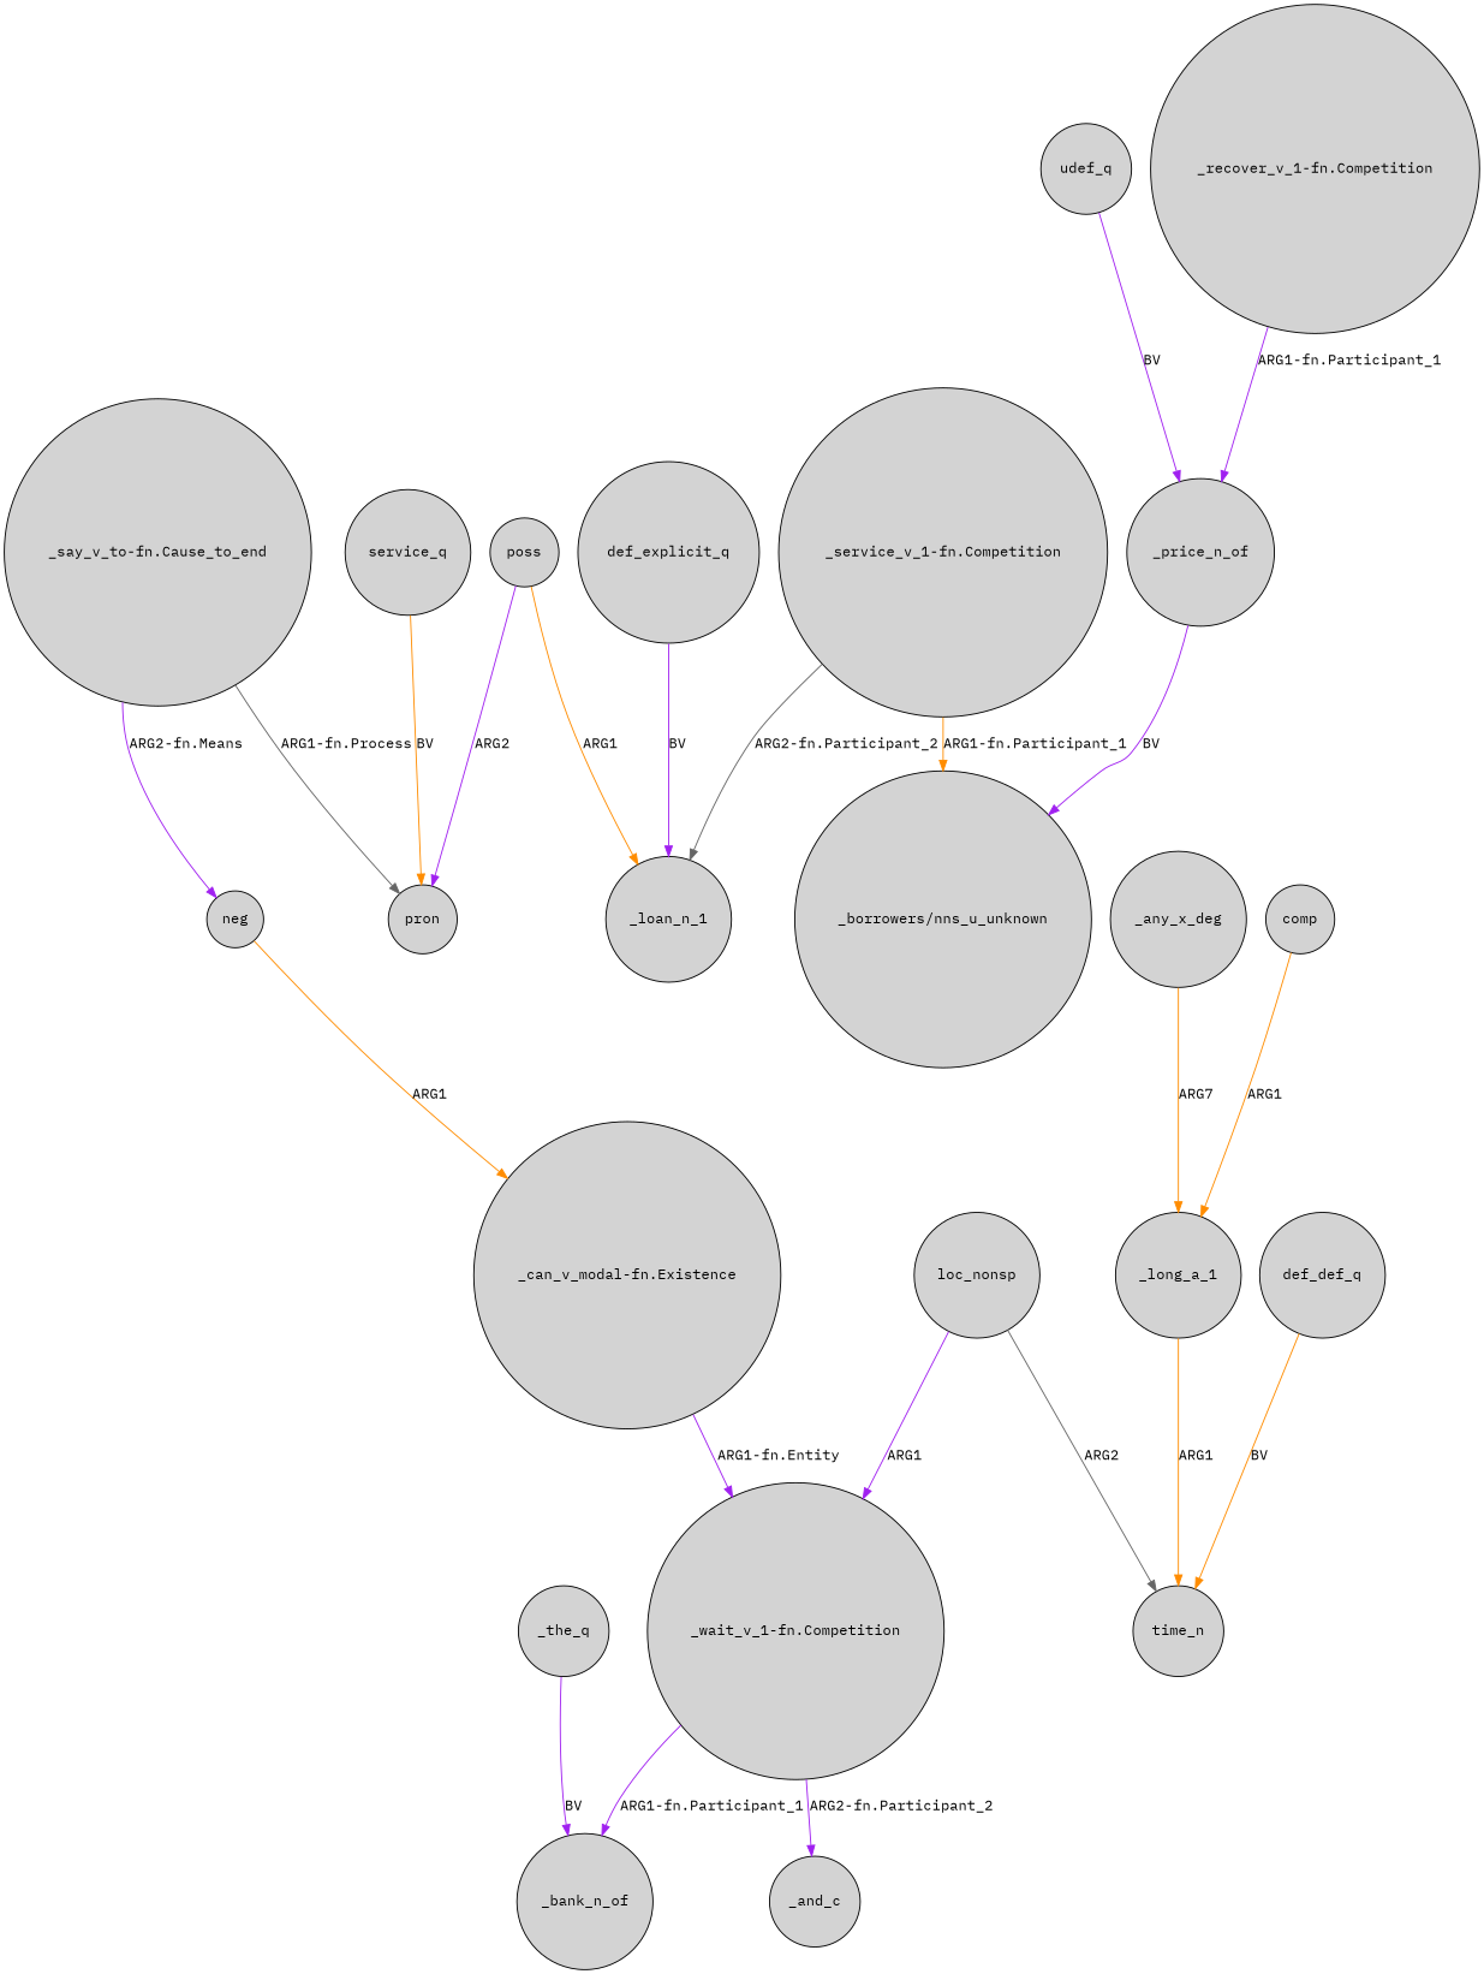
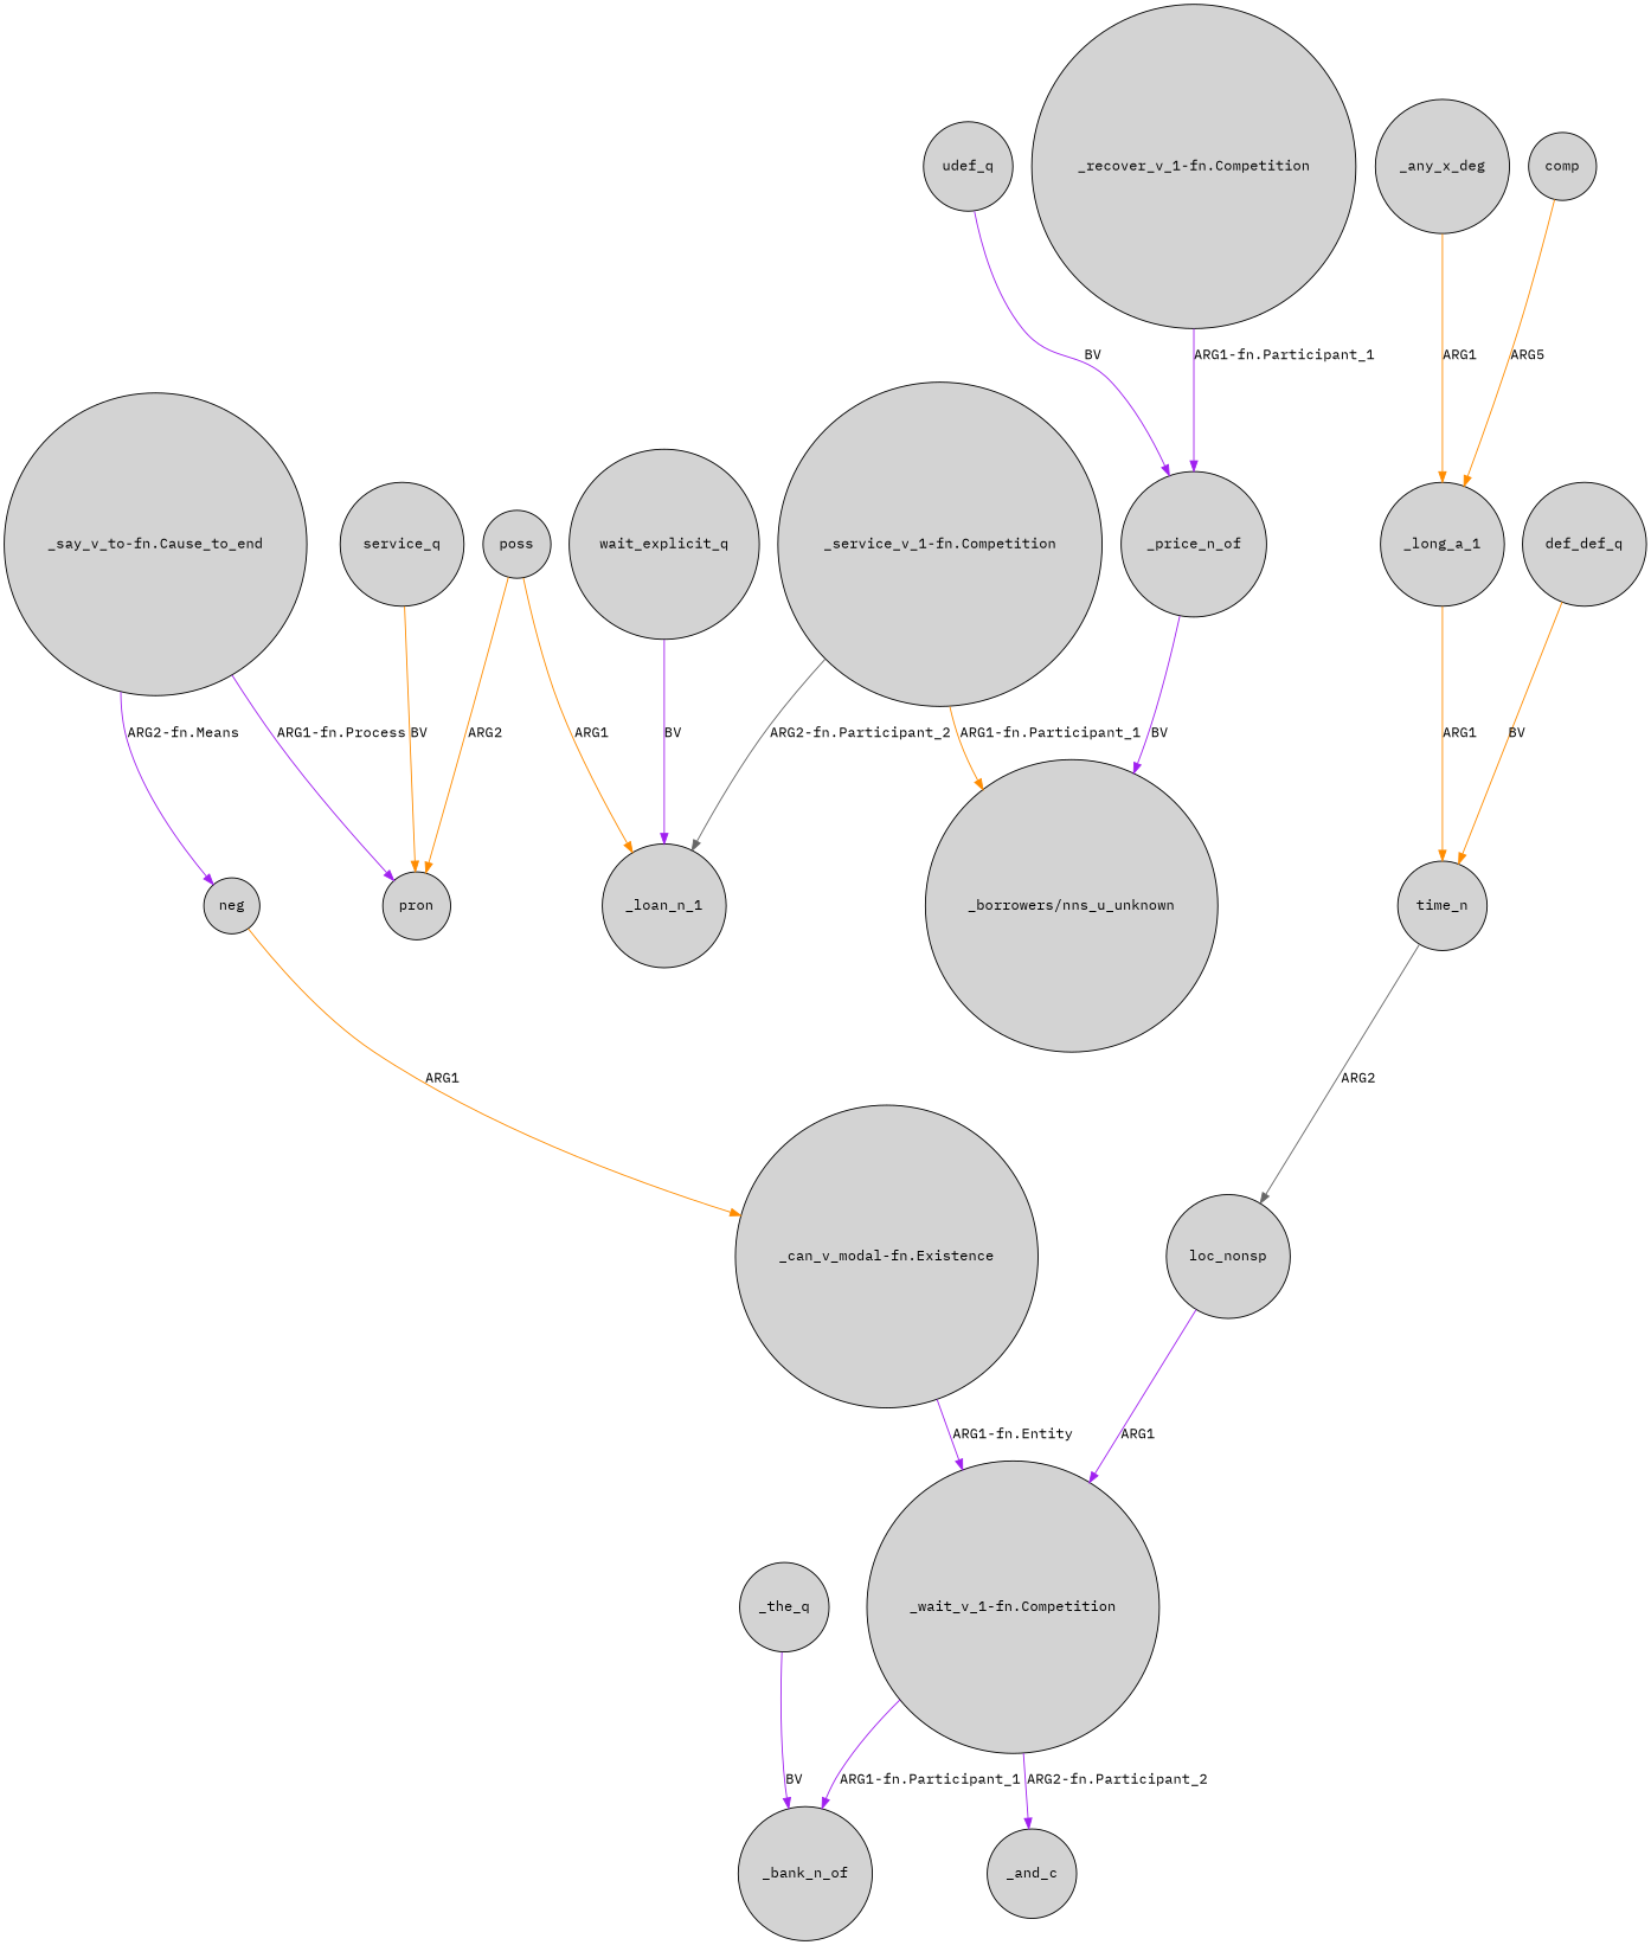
  digraph {
    fontname="IBM Plex Mono"
    node [fontname="IBM Plex Mono" shape=circle style=filled]
    edge [color=purple fontname="IBM Plex Mono"]
    _the_q
    _bank_n_of
-   def_explicit_q
+   def_explicit_q [label=wait_explicit_q]
    _loan_n_1
    udef_q
    _price_n_of
    "_borrowers/nns_u_unknown"
    _any_x_deg
    _long_a_1
    time_n
    "_can_v_modal-fn.Existence"
    "_wait_v_1-fn.Competition"
    _and_c
    "_say_v_to-fn.Cause_to_end"
    pron
    neg
    loc_nonsp
    n18 [label=service_q]
    comp
    poss
    "_service_v_1-fn.Competition"
    "_recover_v_1-fn.Competition"
    n23 [label=def_def_q]
    _the_q -> _bank_n_of [label=BV]
    def_explicit_q -> _loan_n_1 [label=BV]
    udef_q -> _price_n_of [label=BV]
    _price_n_of -> "_borrowers/nns_u_unknown" [label=BV]
-   _any_x_deg -> _long_a_1 [color=darkorange label=ARG7]
+   _any_x_deg -> _long_a_1 [color=darkorange label=ARG1]
    _long_a_1 -> time_n [color=darkorange label=ARG1]
    "_can_v_modal-fn.Existence" -> "_wait_v_1-fn.Competition" [label="ARG1-fn.Entity"]
    "_wait_v_1-fn.Competition" -> _bank_n_of [label="ARG1-fn.Participant_1"]
    "_wait_v_1-fn.Competition" -> _and_c [label="ARG2-fn.Participant_2"]
-   "_say_v_to-fn.Cause_to_end" -> pron [color=gray40 label="ARG1-fn.Process"]
+   "_say_v_to-fn.Cause_to_end" -> pron [label="ARG1-fn.Process"]
    "_say_v_to-fn.Cause_to_end" -> neg [label="ARG2-fn.Means"]
    neg -> "_can_v_modal-fn.Existence" [color=darkorange label=ARG1]
-   loc_nonsp -> time_n [color=gray40 label=ARG2]
+   time_n -> loc_nonsp [color=gray40 label=ARG2]
    loc_nonsp -> "_wait_v_1-fn.Competition" [label=ARG1]
    n18 -> pron [color=darkorange label=BV]
-   comp -> _long_a_1 [color=darkorange label=ARG1]
+   comp -> _long_a_1 [color=darkorange label=ARG5]
    poss -> _loan_n_1 [color=darkorange label=ARG1]
-   poss -> pron [label=ARG2]
+   poss -> pron [color=darkorange label=ARG2]
    "_service_v_1-fn.Competition" -> _loan_n_1 [color=gray40 label="ARG2-fn.Participant_2"]
    "_service_v_1-fn.Competition" -> "_borrowers/nns_u_unknown" [color=darkorange label="ARG1-fn.Participant_1"]
    "_recover_v_1-fn.Competition" -> _price_n_of [label="ARG1-fn.Participant_1"]
    n23 -> time_n [color=darkorange label=BV]
  }
